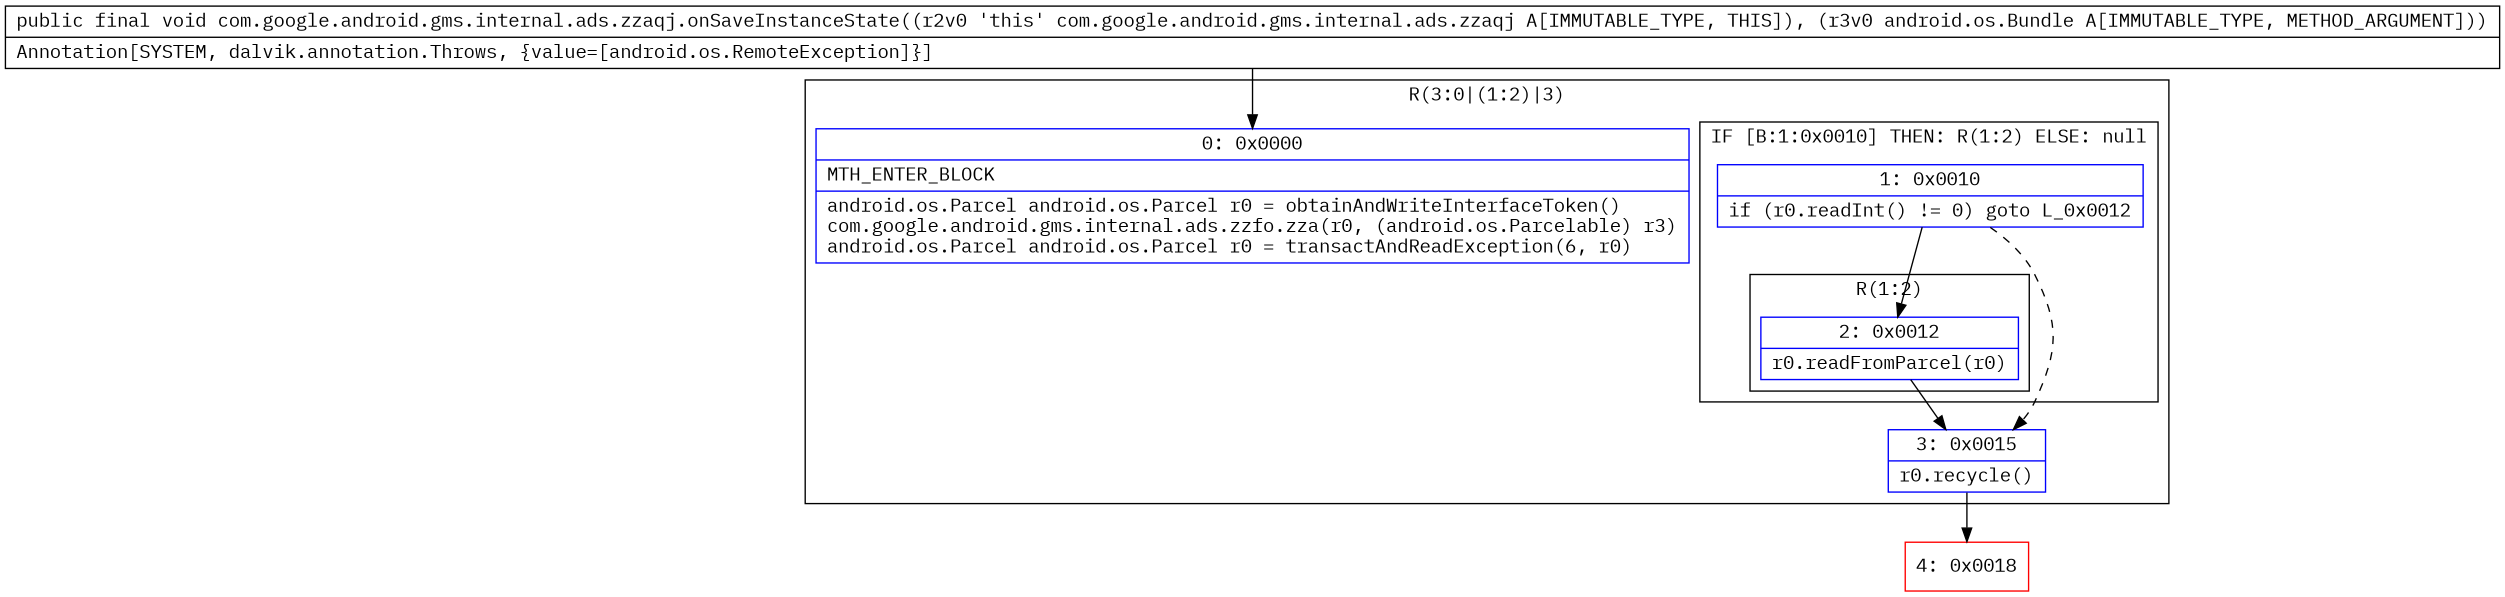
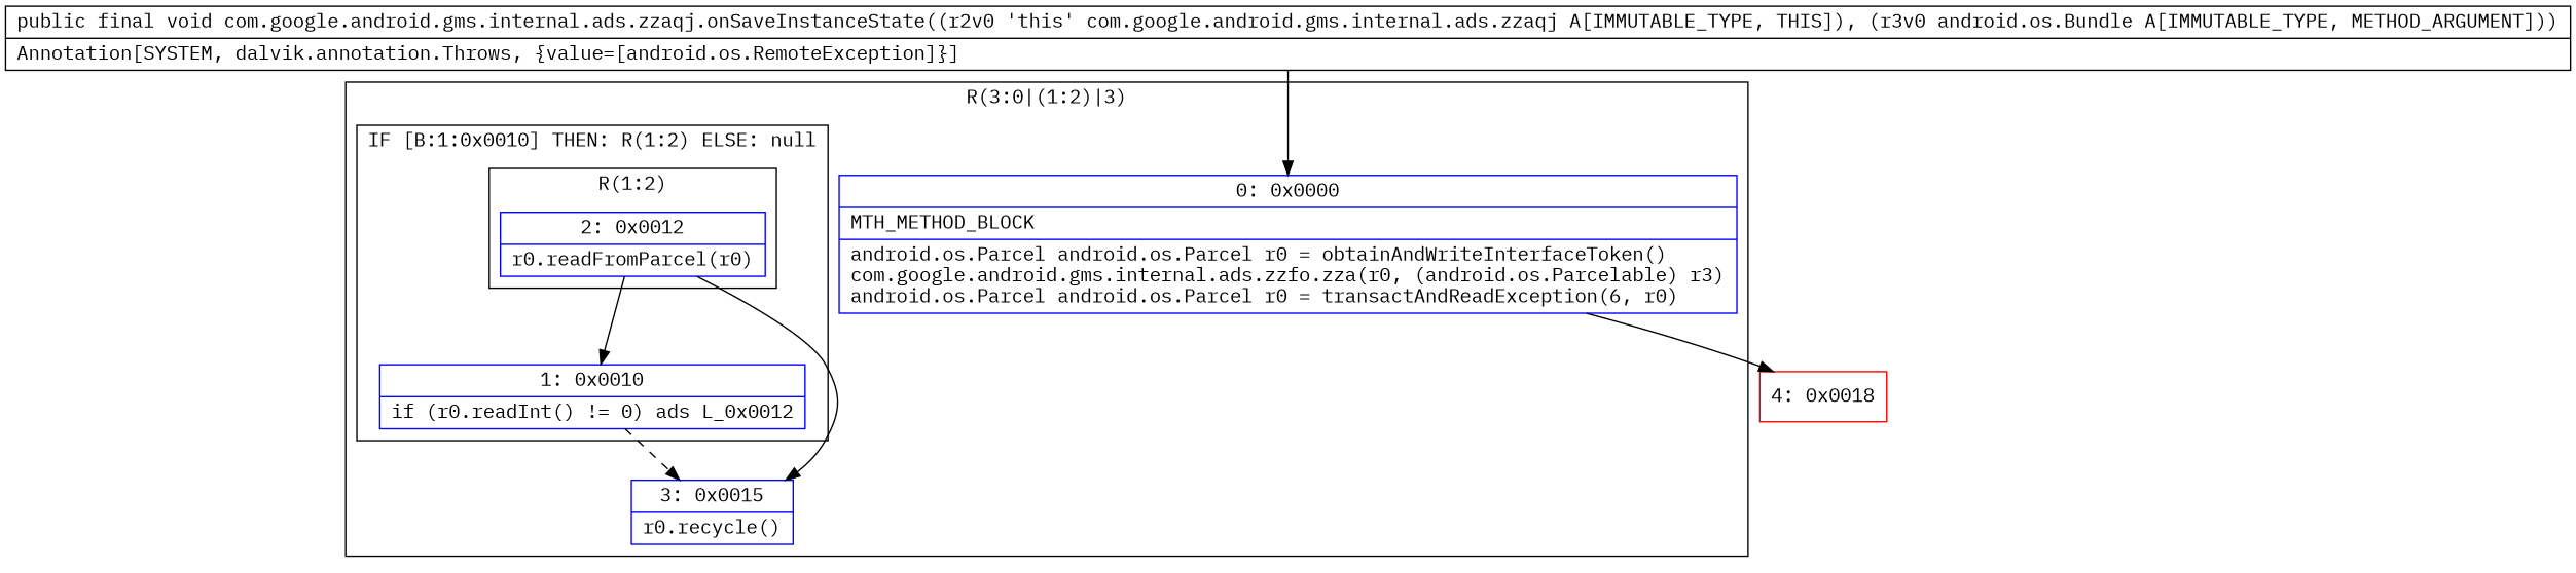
  digraph {
    fontname="IBM Plex Mono"
    node [color=blue fontname="IBM Plex Mono" shape=record]
    edge [fontname="IBM Plex Mono"]
    n1 [label="{2\:\ 0x0012|r0.readFromParcel(r0)\l}"]
-   n2 [label="{1\:\ 0x0010|if (r0.readInt() != 0) goto L_0x0012\l}"]
-   n3 [label="{0\:\ 0x0000|MTH_ENTER_BLOCK\l|android.os.Parcel android.os.Parcel r0 = obtainAndWriteInterfaceToken()\lcom.google.android.gms.internal.ads.zzfo.zza(r0, (android.os.Parcelable) r3)\landroid.os.Parcel android.os.Parcel r0 = transactAndReadException(6, r0)\l}"]
+   n2 [label="{1\:\ 0x0010|if (r0.readInt() != 0) ads L_0x0012\l}"]
+   n3 [label="{0\:\ 0x0000|MTH_METHOD_BLOCK\l|android.os.Parcel android.os.Parcel r0 = obtainAndWriteInterfaceToken()\lcom.google.android.gms.internal.ads.zzfo.zza(r0, (android.os.Parcelable) r3)\landroid.os.Parcel android.os.Parcel r0 = transactAndReadException(6, r0)\l}"]
    n4 [label="{3\:\ 0x0015|r0.recycle()\l}"]
    n5 [color=red label="{4\:\ 0x0018}"]
    n6 [label="{public final void com.google.android.gms.internal.ads.zzaqj.onSaveInstanceState((r2v0 'this' com.google.android.gms.internal.ads.zzaqj A[IMMUTABLE_TYPE, THIS]), (r3v0 android.os.Bundle A[IMMUTABLE_TYPE, METHOD_ARGUMENT]))  | Annotation[SYSTEM, dalvik.annotation.Throws, \{value=[android.os.RemoteException]\}]\l}" color=""]
    subgraph cluster_1 {
      label="R(3:0|(1:2)|3)"
      n3
      n4
      subgraph cluster_2 {
        label="IF [B:1:0x0010] THEN: R(1:2) ELSE: null"
        n2
        subgraph cluster_3 {
          label="R(1:2)"
          n1
        }
      }
    }
    n1 -> n4
-   n2 -> n1
+   n1 -> n2
    n2 -> n4 [style=dashed]
-   n4 -> n5
+   n3 -> n5
    n6 -> n3
  }
